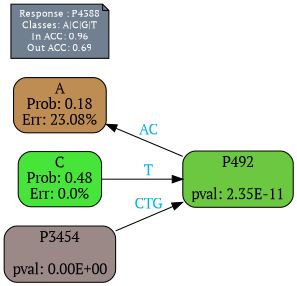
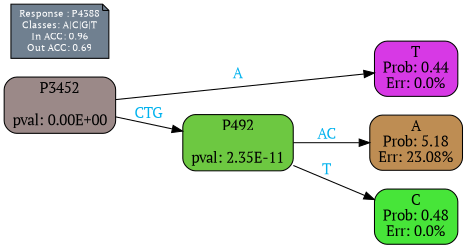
  digraph {
    fontname="PT Serif"
    rankdir=LR
    ranksep=equally
    splines=polylines
    node [color=black fontname="PT Serif" shape=box style="filled, rounded"]
    edge [fontcolor=deepskyblue2 fontname="PT Serif"]
-   n2 [fillcolor="#be8d53" label="A\nProb: 0.18\nErr: 23.08%"]
+   n1 [fillcolor="#d739e5" label="T\nProb: 0.44\nErr: 0.0%"]
+   n2 [fillcolor="#be8d53" label="A\nProb: 5.18\nErr: 23.08%"]
    n3 [fillcolor="#47e539" label="C\nProb: 0.48\nErr: 0.0%"]
    n4 [align=left fillcolor=slategray fontcolor=white fontsize=10 label="Response : P4388\nClasses: A|C|G|T\nIn ACC: 0.96\nOut ACC: 0.69\n" shape=note style=filled]
-   n5 [fillcolor="#9b8988" label="P3454\n\npval: 0.00E+00"]
+   n5 [fillcolor="#9b8988" label="P3452\n\npval: 0.00E+00"]
    n6 [fillcolor="#6dc841" label="P492\n\npval: 2.35E-11"]
    subgraph sub_1 {
      rank=same
+     n1
      n2
      n3
    }
    subgraph sub_2 {
      rank=same
      n4
      n5
    }
+   n5 -> n1 [label=A]
    n5 -> n6 [label=CTG]
    n6 -> n2 [label=AC]
-   n3 -> n6 [label=T]
+   n6 -> n3 [label=T]
  }
